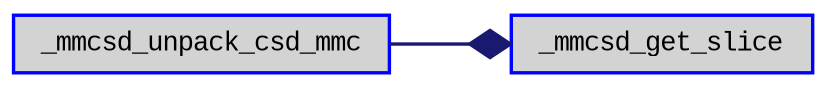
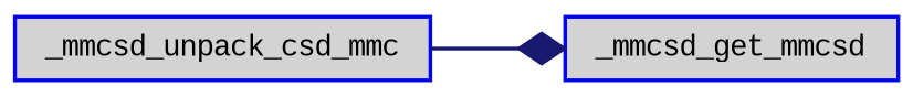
  digraph {
    rankdir=LR
    fontname="Liberation Mono"
    node [color=blue fillcolor=lightgrey fontname="Liberation Mono" fontsize=8 shape=record style=filled]
    n1 [fontcolor=black height=0.2 label=_mmcsd_unpack_csd_mmc width=0.4]
-   n2 [height=0.2 label=_mmcsd_get_slice width=0.4]
+   n2 [height=0.2 label=_mmcsd_get_mmcsd width=0.4]
    n1 -> n2 [color=midnightblue fontname="Liberation Mono" fontsize=8 labelfontname=Helvetica labelfontsize=8 style=solid arrowhead=diamond]
  }
